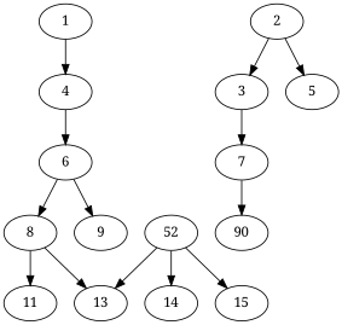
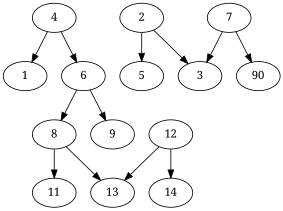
  digraph {
    fontname="Noto Serif"
    node [alpha=0.19 fontname="Noto Serif"]
    edge [fontname="Noto Serif"]
    1 [expect_size=1414004885518548992]
    4 [alpha=0.20 expect_size=8641296753033]
    6 [alpha=0.03 expect_size=2385477440957841408]
    8 [alpha=0.08 expect_size=658721004431163]
    9 [alpha=0.03 expect_size=166584995069034496]
    2 [alpha=0.16 expect_size=27200959863701324]
    3 [alpha=0.12 expect_size=1999240167424000000]
    5 [alpha=0.02 expect_size=798748473795495]
    7 [alpha=0.18 expect_size=368498552722798]
    n10 [alpha=0.14 expect_size=4398873343848087552 label=90]
    11 [expect_size=28477326065384220]
    13 [alpha=0.14 expect_size=3788049825224720384]
-   12 [expect_size=14295264515489012 label=52]
+   12 [expect_size=14295264515489012]
    14 [alpha=0.04 expect_size=322346308436800]
-   15 [alpha=0.03 expect_size=6442485397741692]
-   1 -> 4
+   4 -> 1
    4 -> 6
    6 -> 8
    6 -> 9
    8 -> 11
    8 -> 13
    2 -> 3
    2 -> 5
-   3 -> 7
+   7 -> 3
    7 -> n10
    12 -> 13
    12 -> 14
-   12 -> 15
  }
